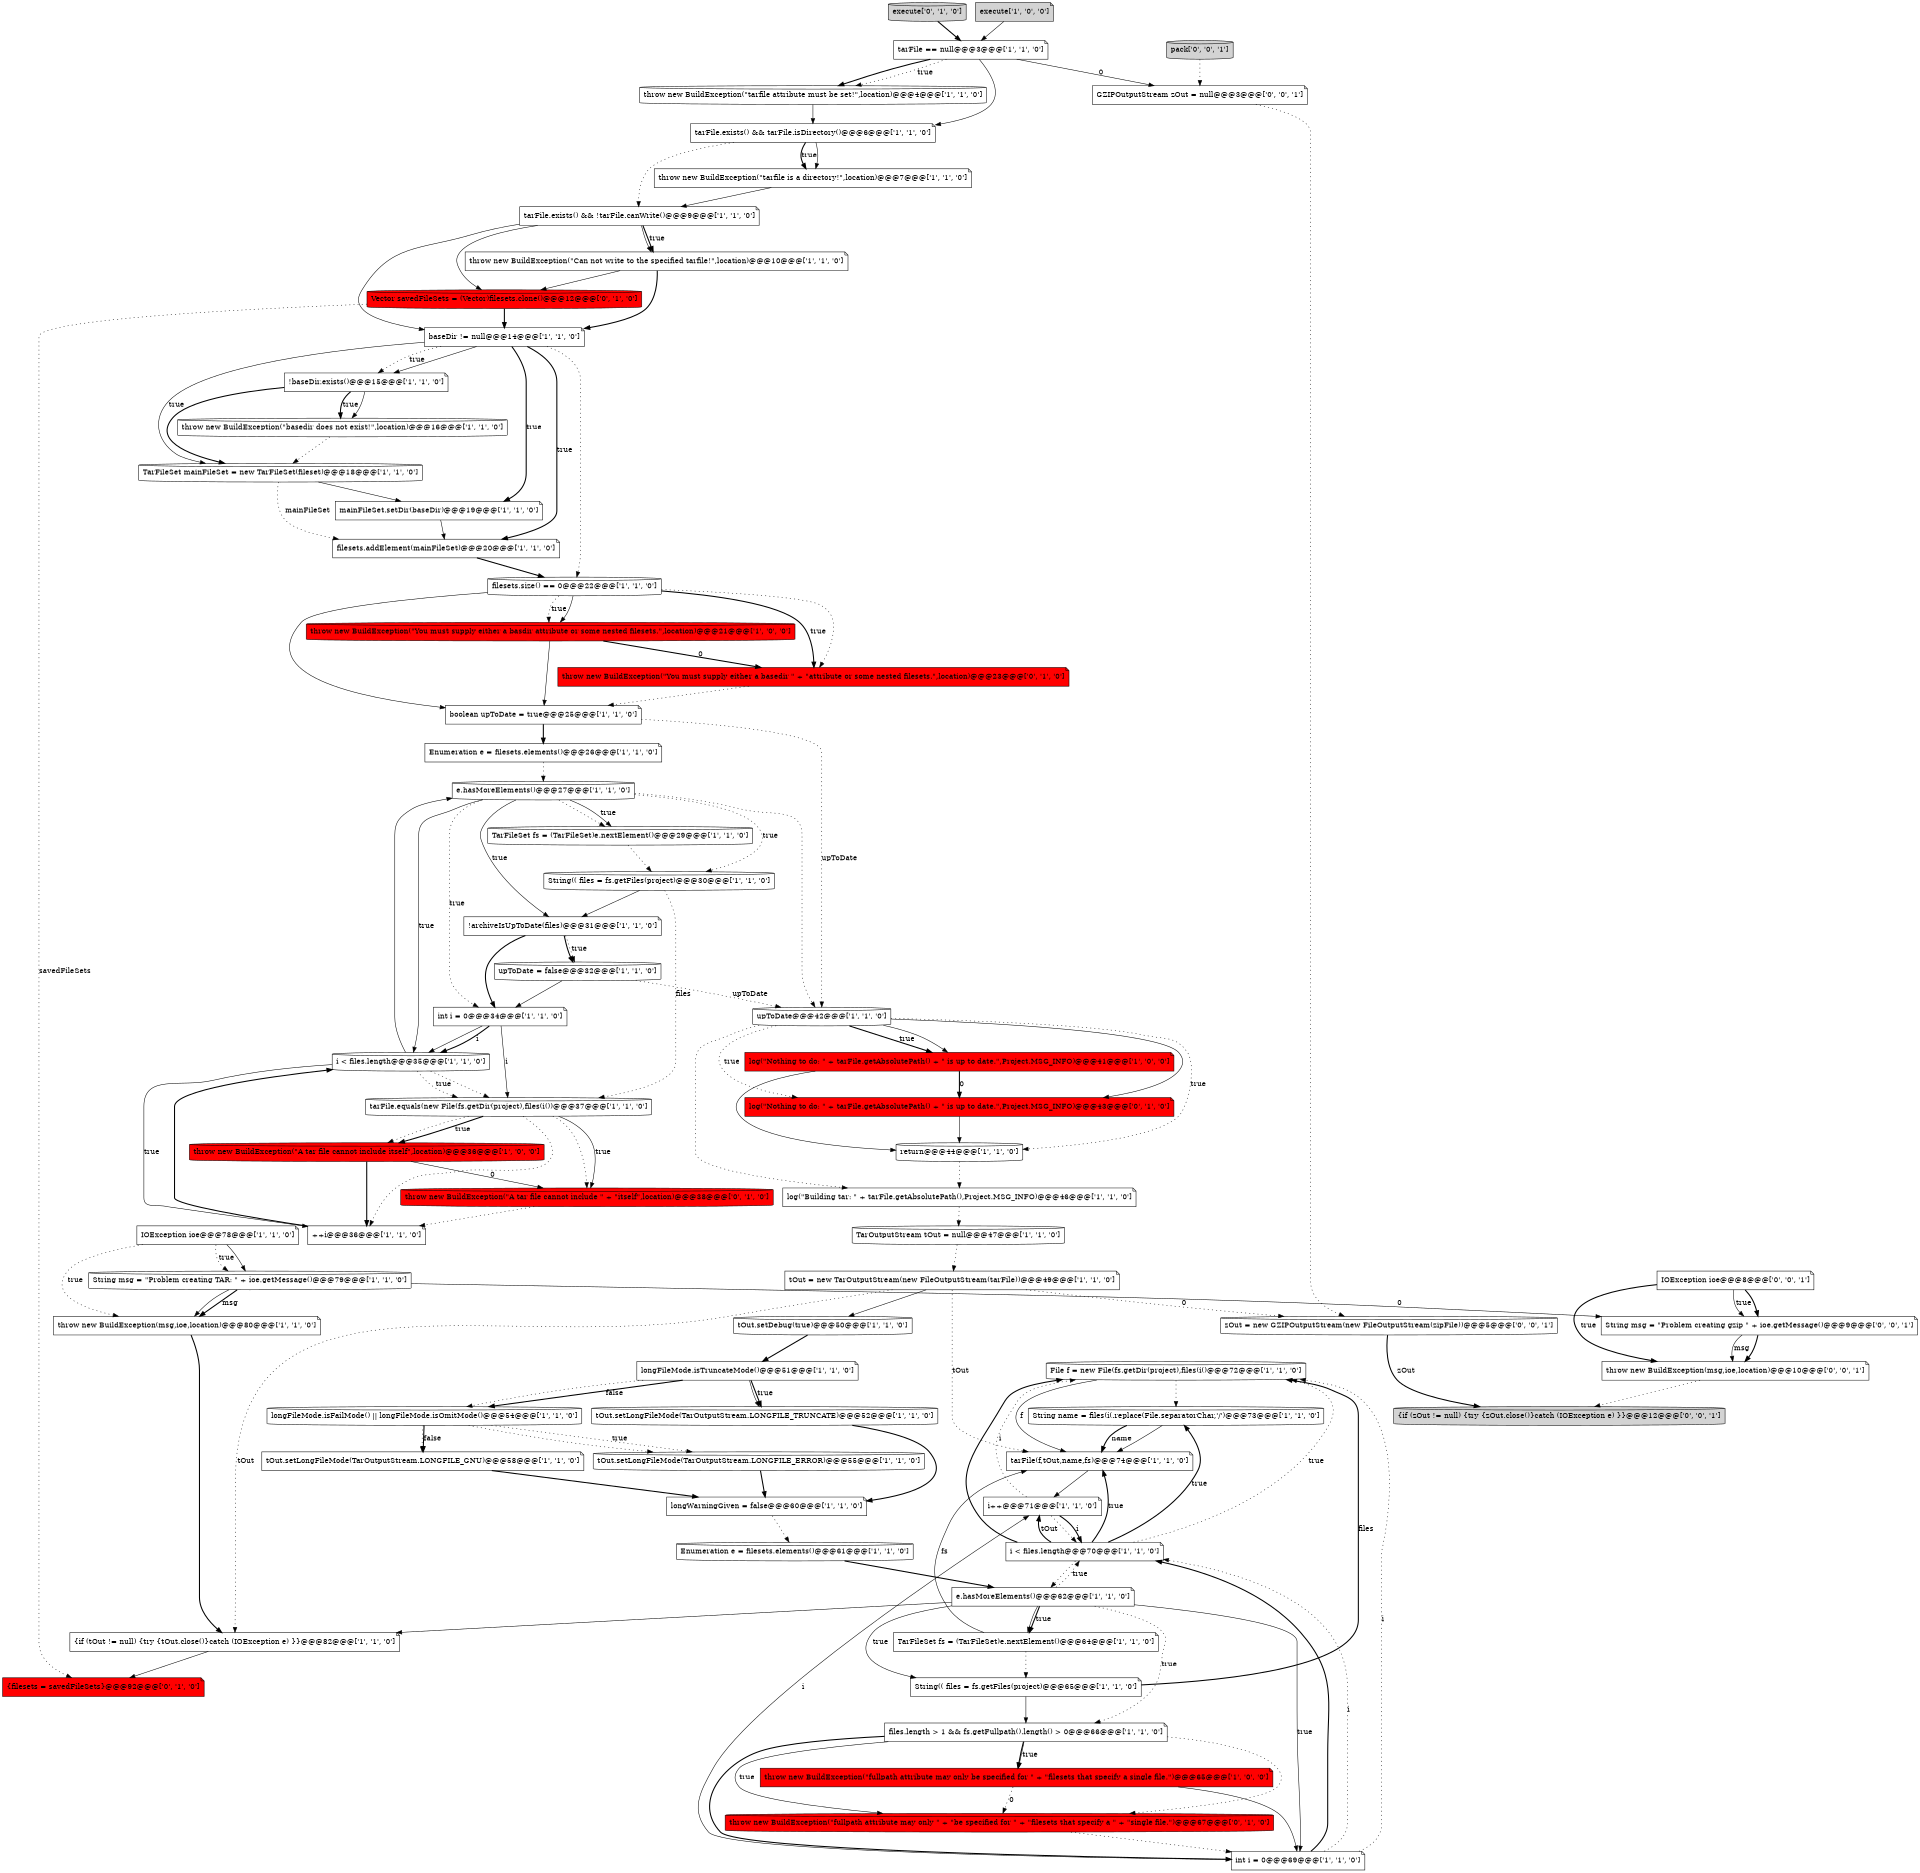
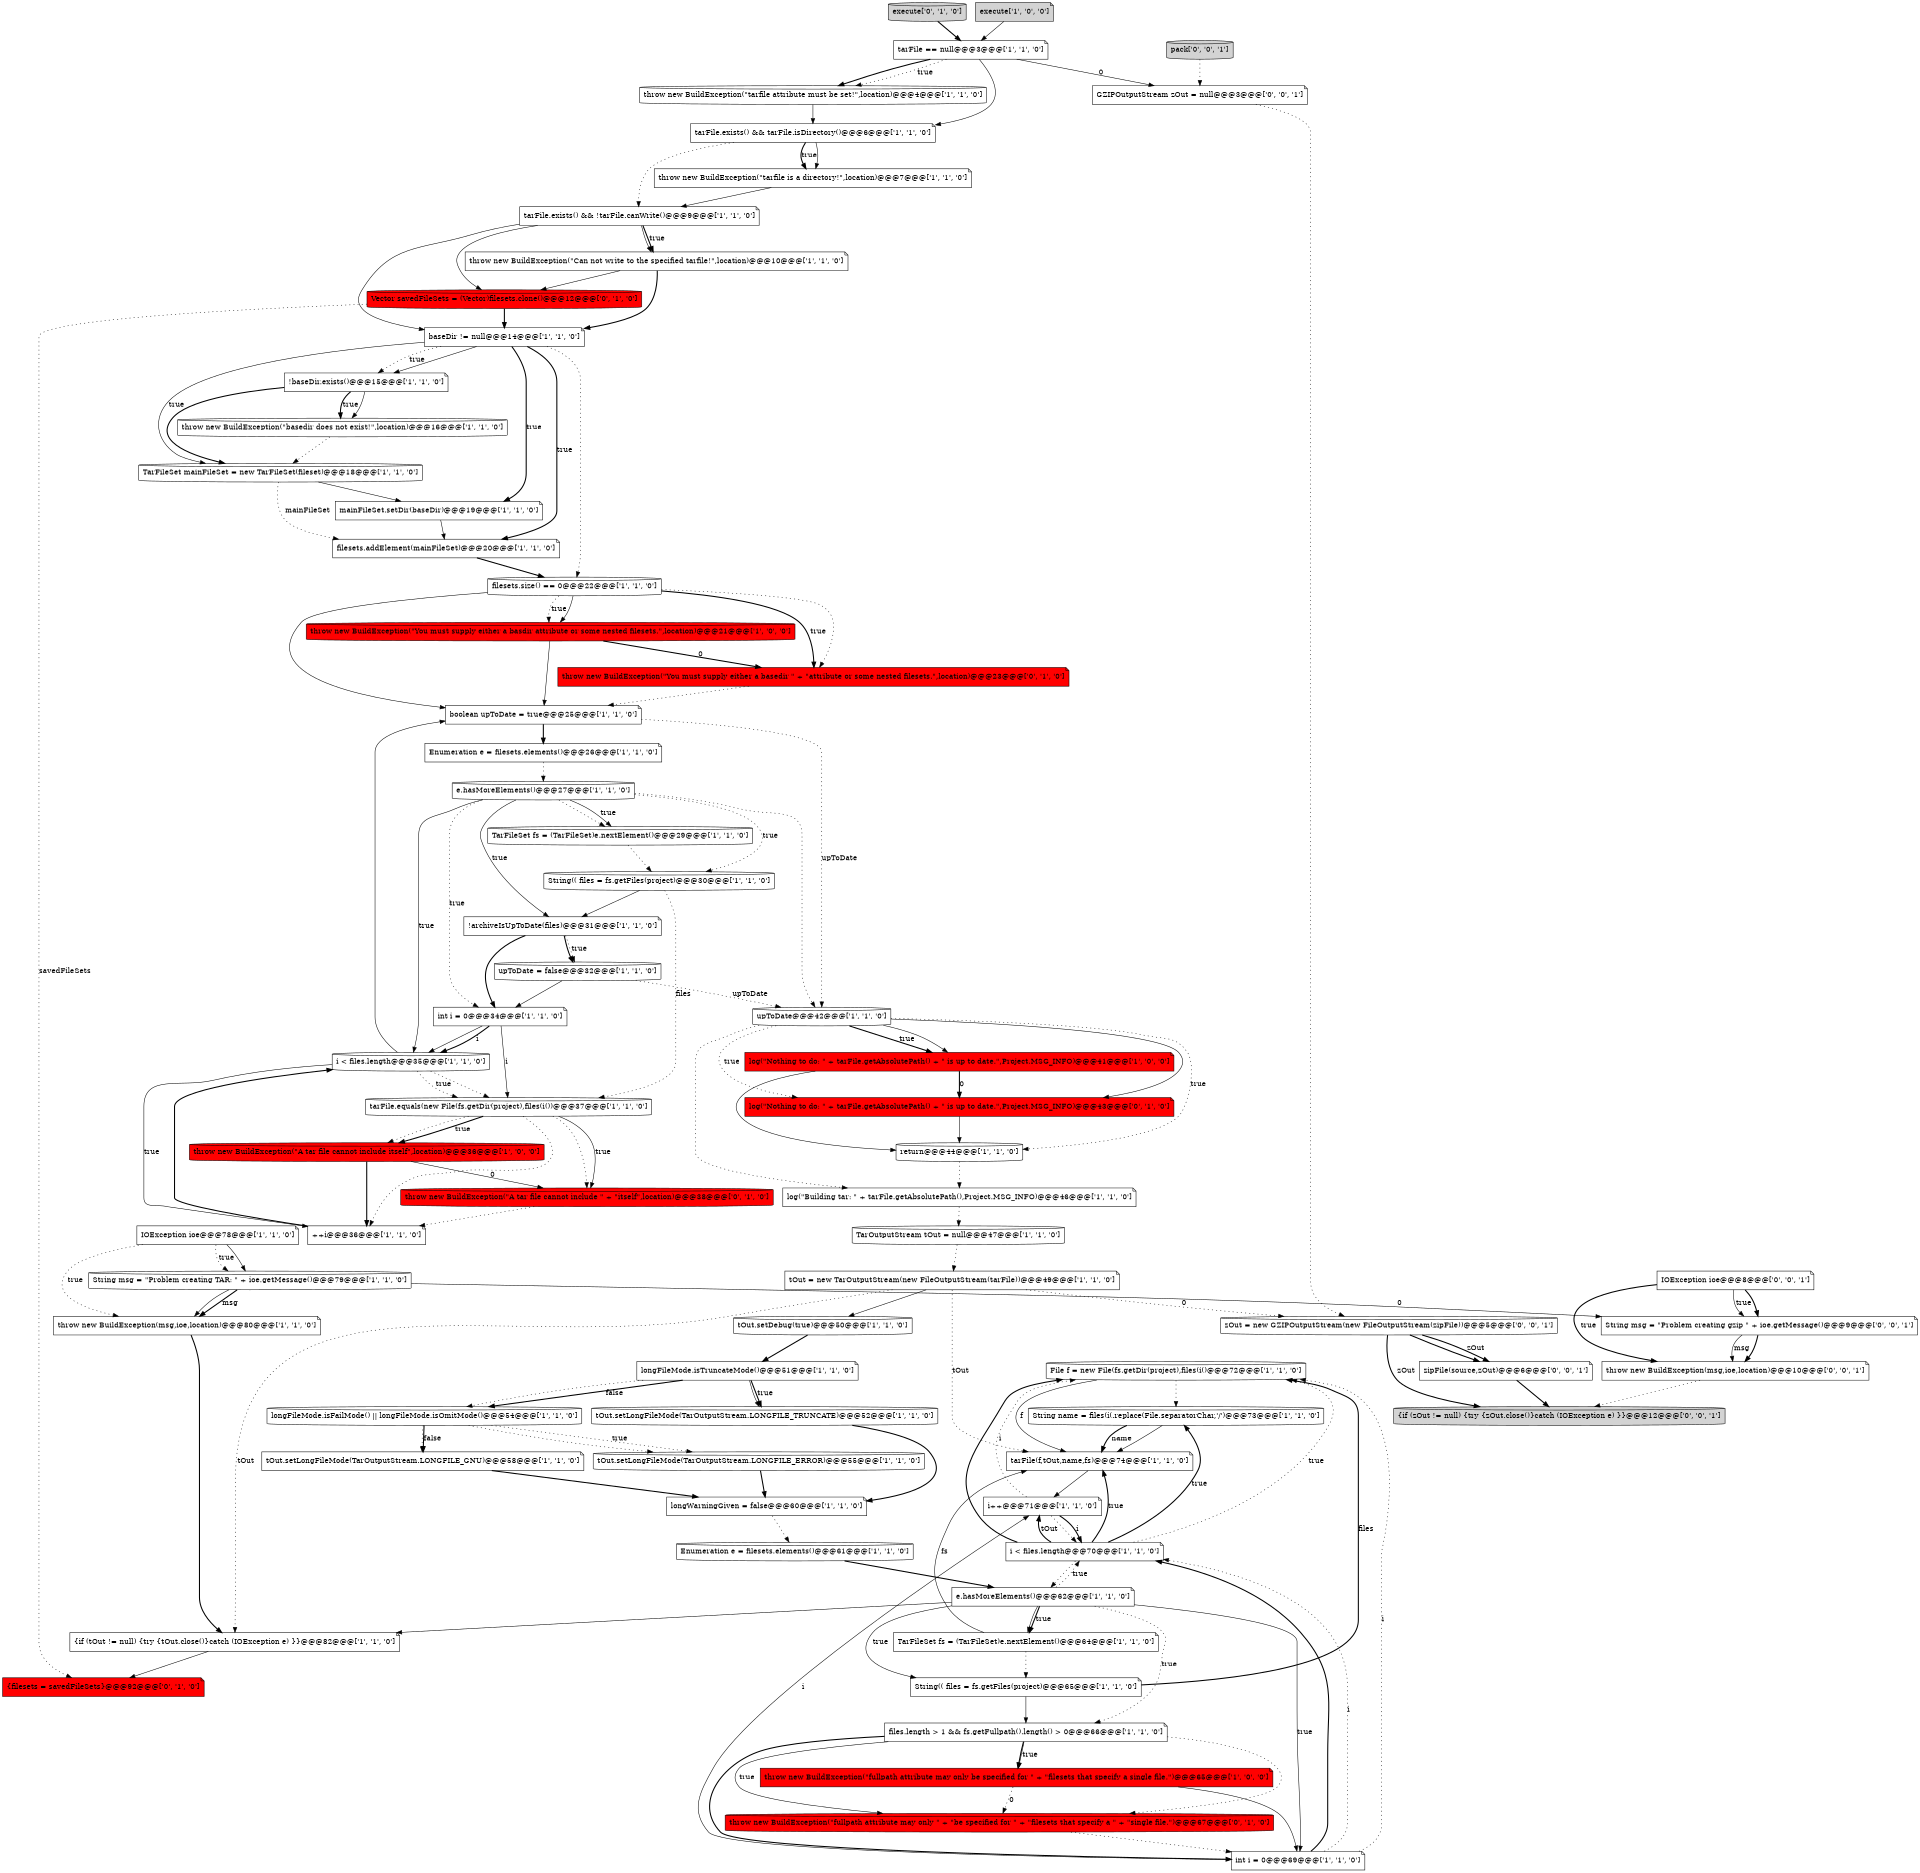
  digraph {
    node [fillcolor=white shape=note style=filled]
    edge [style=dotted]
    n1 [label="File f = new File(fs.getDir(project),files(i()@@@72@@@['1', '1', '0']" shape=cylinder]
    n2 [label="String name = files(i(.replace(File.separatorChar,'/')@@@73@@@['1', '1', '0']" shape=cylinder]
    n3 [label="tarFile(f,tOut,name,fs)@@@74@@@['1', '1', '0']"]
    n4 [label="i++@@@71@@@['1', '1', '0']"]
    n5 [fillcolor=lightgray label="{if (zOut != null) {try {zOut.close()}catch (IOException e) }}@@@12@@@['0', '0', '1']" shape=cylinder]
    n6 [fillcolor=red label="throw new BuildException(\"A tar file cannot include itself\",location)@@@36@@@['1', '0', '0']" shape=cylinder]
    n7 [fillcolor=red label="throw new BuildException(\"A tar file cannot include \" + \"itself\",location)@@@38@@@['0', '1', '0']" shape=cylinder]
    n8 [label="++i@@@36@@@['1', '1', '0']"]
    n9 [label="i < files.length@@@35@@@['1', '1', '0']" shape=cylinder]
    n10 [label="return@@@44@@@['1', '1', '0']" shape=cylinder]
    n11 [label="log(\"Building tar: \" + tarFile.getAbsolutePath(),Project.MSG_INFO)@@@46@@@['1', '1', '0']"]
    n12 [label="TarOutputStream tOut = null@@@47@@@['1', '1', '0']" shape=cylinder]
    n13 [label="!archiveIsUpToDate(files)@@@31@@@['1', '1', '0']"]
    n14 [label="int i = 0@@@34@@@['1', '1', '0']"]
    n15 [label="upToDate = false@@@32@@@['1', '1', '0']" shape=cylinder]
    n16 [label="tarFile.equals(new File(fs.getDir(project),files(i())@@@37@@@['1', '1', '0']" shape=cylinder]
    n17 [label="upToDate@@@42@@@['1', '1', '0']" shape=cylinder]
    n18 [label="filesets.addElement(mainFileSet)@@@20@@@['1', '1', '0']"]
    n19 [label="filesets.size() == 0@@@22@@@['1', '1', '0']" shape=cylinder]
    n20 [fillcolor=red label="throw new BuildException(\"You must supply either a basedir \" + \"attribute or some nested filesets.\",location)@@@23@@@['0', '1', '0']"]
    n21 [label="boolean upToDate = true@@@25@@@['1', '1', '0']"]
    n22 [fillcolor=red label="throw new BuildException(\"You must supply either a basdir attribute or some nested filesets.\",location)@@@21@@@['1', '0', '0']" shape=cylinder]
    n23 [fillcolor=red label="log(\"Nothing to do: \" + tarFile.getAbsolutePath() + \" is up to date.\",Project.MSG_INFO)@@@43@@@['0', '1', '0']"]
    n24 [label="Enumeration e = filesets.elements()@@@26@@@['1', '1', '0']"]
    n25 [label="tOut.setLongFileMode(TarOutputStream.LONGFILE_GNU)@@@58@@@['1', '1', '0']"]
    n26 [label="longWarningGiven = false@@@60@@@['1', '1', '0']"]
    n27 [label="Enumeration e = filesets.elements()@@@61@@@['1', '1', '0']" shape=cylinder]
    n28 [label="e.hasMoreElements()@@@27@@@['1', '1', '0']" shape=cylinder]
    n29 [label="TarFileSet mainFileSet = new TarFileSet(fileset)@@@18@@@['1', '1', '0']" shape=cylinder]
    n30 [label="mainFileSet.setDir(baseDir)@@@19@@@['1', '1', '0']"]
    n31 [label="int i = 0@@@69@@@['1', '1', '0']"]
    n32 [label="i < files.length@@@70@@@['1', '1', '0']"]
    n33 [label="e.hasMoreElements()@@@62@@@['1', '1', '0']"]
    n34 [fillcolor=red label="Vector savedFileSets = (Vector)filesets.clone()@@@12@@@['0', '1', '0']" shape=cylinder]
    n35 [fillcolor=red label="{filesets = savedFileSets}@@@92@@@['0', '1', '0']"]
    n36 [label="baseDir != null@@@14@@@['1', '1', '0']"]
    n37 [label="!baseDir.exists()@@@15@@@['1', '1', '0']"]
    n38 [label="TarFileSet fs = (TarFileSet)e.nextElement()@@@29@@@['1', '1', '0']" shape=cylinder]
    n39 [label="String(( files = fs.getFiles(project)@@@30@@@['1', '1', '0']" shape=cylinder]
    n40 [fillcolor=red label="log(\"Nothing to do: \" + tarFile.getAbsolutePath() + \" is up to date.\",Project.MSG_INFO)@@@41@@@['1', '0', '0']"]
    n41 [label="String msg = \"Problem creating gzip \" + ioe.getMessage()@@@9@@@['0', '0', '1']"]
    n42 [label="throw new BuildException(msg,ioe,location)@@@10@@@['0', '0', '1']"]
    n43 [fillcolor=lightgray label="pack['0', '0', '1']" shape=cylinder]
    n44 [label="GZIPOutputStream zOut = null@@@3@@@['0', '0', '1']"]
    n45 [label="zOut = new GZIPOutputStream(new FileOutputStream(zipFile))@@@5@@@['0', '0', '1']" shape=cylinder]
    n46 [label="longFileMode.isTruncateMode()@@@51@@@['1', '1', '0']"]
    n47 [label="longFileMode.isFailMode() || longFileMode.isOmitMode()@@@54@@@['1', '1', '0']" shape=cylinder]
    n48 [label="tOut.setLongFileMode(TarOutputStream.LONGFILE_TRUNCATE)@@@52@@@['1', '1', '0']" shape=cylinder]
    n49 [label="tOut.setLongFileMode(TarOutputStream.LONGFILE_ERROR)@@@55@@@['1', '1', '0']" shape=cylinder]
    n50 [label="TarFileSet fs = (TarFileSet)e.nextElement()@@@64@@@['1', '1', '0']"]
    n51 [label="String(( files = fs.getFiles(project)@@@65@@@['1', '1', '0']"]
    n52 [label="files.length > 1 && fs.getFullpath().length() > 0@@@66@@@['1', '1', '0']"]
    n53 [label="throw new BuildException(msg,ioe,location)@@@80@@@['1', '1', '0']"]
    n54 [label="{if (tOut != null) {try {tOut.close()}catch (IOException e) }}@@@82@@@['1', '1', '0']"]
    n55 [label="IOException ioe@@@8@@@['0', '0', '1']"]
    n56 [fillcolor=red label="throw new BuildException(\"fullpath attribute may only \" + \"be specified for \" + \"filesets that specify a \" + \"single file.\")@@@67@@@['0', '1', '0']" shape=cylinder]
    n57 [fillcolor=red label="throw new BuildException(\"fullpath attribute may only be specified for \" + \"filesets that specify a single file.\")@@@65@@@['1', '0', '0']"]
    n58 [label="tOut = new TarOutputStream(new FileOutputStream(tarFile))@@@49@@@['1', '1', '0']"]
    n59 [label="tOut.setDebug(true)@@@50@@@['1', '1', '0']" shape=cylinder]
    n60 [label="throw new BuildException(\"basedir does not exist!\",location)@@@16@@@['1', '1', '0']" shape=cylinder]
    n61 [fillcolor=lightgray label="execute['0', '1', '0']" shape=cylinder]
    n62 [label="tarFile == null@@@3@@@['1', '1', '0']"]
    n63 [label="tarFile.exists() && tarFile.isDirectory()@@@6@@@['1', '1', '0']"]
    n64 [label="throw new BuildException(\"tarfile attribute must be set!\",location)@@@4@@@['1', '1', '0']" shape=cylinder]
    n65 [label="throw new BuildException(\"Can not write to the specified tarfile!\",location)@@@10@@@['1', '1', '0']"]
+   n66 [label="zipFile(source,zOut)@@@6@@@['0', '0', '1']"]
    n67 [label="String msg = \"Problem creating TAR: \" + ioe.getMessage()@@@79@@@['1', '1', '0']" shape=cylinder]
    n68 [label="tarFile.exists() && !tarFile.canWrite()@@@9@@@['1', '1', '0']"]
    n69 [label="throw new BuildException(\"tarfile is a directory!\",location)@@@7@@@['1', '1', '0']"]
    n70 [label="IOException ioe@@@78@@@['1', '1', '0']"]
    n71 [fillcolor=lightgray label="execute['1', '0', '0']"]
    n1 -> n2
    n1 -> n3 [label=f style=solid]
    n2 -> n3 [style=solid]
    n2 -> n3 [label=name style=bold]
    n3 -> n4 [style=solid]
    n4 -> n1 [label=i]
    n4 -> n32
    n4 -> n32 [label=i style=bold]
    n6 -> n7 [label=0 style=solid]
    n6 -> n8 [style=bold]
    n7 -> n8
    n8 -> n9 [style=bold]
    n9 -> n8 [label=true style=solid]
    n9 -> n16
    n9 -> n16 [label=true]
-   n9 -> n28 [style=solid]
+   n9 -> n21 [style=solid]
    n10 -> n11
    n11 -> n12
    n12 -> n58
    n13 -> n14 [style=bold]
    n13 -> n15 [style=bold]
    n13 -> n15 [label=true]
    n14 -> n9 [label=i style=bold]
    n14 -> n9 [style=solid]
    n14 -> n16 [label=i style=solid]
    n15 -> n14 [style=solid]
    n15 -> n17 [label=upToDate]
    n16 -> n6
    n16 -> n6 [label=true style=bold]
    n16 -> n7
    n16 -> n7 [label=true style=solid]
    n16 -> n8
    n17 -> n10 [label=true]
    n17 -> n11
    n17 -> n23 [label=true]
    n17 -> n23 [style=solid]
    n17 -> n40 [label=true style=bold]
    n17 -> n40 [style=solid]
    n18 -> n19 [style=bold]
    n19 -> n20
    n19 -> n20 [label=true style=bold]
    n19 -> n21 [style=solid]
    n19 -> n22 [label=true]
    n19 -> n22 [style=solid]
    n20 -> n21
    n21 -> n17 [label=upToDate]
    n21 -> n24 [style=bold]
    n22 -> n20 [label=0 style=bold]
    n22 -> n21 [style=solid]
    n23 -> n10 [style=solid]
    n24 -> n28
    n25 -> n26 [style=bold]
    n26 -> n27
    n27 -> n33 [style=bold]
    n28 -> n9 [label=true style=solid]
    n28 -> n13 [label=true style=solid]
    n28 -> n14 [label=true]
    n28 -> n17
    n28 -> n38
    n28 -> n38 [label=true style=solid]
    n28 -> n39 [label=true]
    n29 -> n18 [label=mainFileSet]
    n29 -> n30 [style=solid]
    n30 -> n18 [style=solid]
    n31 -> n1 [label=i]
    n31 -> n4 [label=i style=solid]
    n31 -> n32 [style=bold]
    n31 -> n32 [label=i]
    n32 -> n1 [label=true]
    n32 -> n1 [style=bold]
    n32 -> n2 [label=true style=bold]
    n32 -> n3 [label=true style=bold]
    n32 -> n4 [label=tOut style=bold]
    n32 -> n33
    n33 -> n31 [label=true style=solid]
    n33 -> n32 [label=true]
    n33 -> n50 [style=solid]
    n33 -> n50 [label=true style=bold]
    n33 -> n51 [label=true style=solid]
    n33 -> n52 [label=true]
    n33 -> n54 [style=solid]
    n34 -> n35 [label=savedFileSets]
    n34 -> n36 [style=bold]
    n36 -> n18 [label=true style=bold]
    n36 -> n19
    n36 -> n29 [label=true style=solid]
    n36 -> n30 [label=true style=bold]
    n36 -> n37 [style=solid]
    n36 -> n37 [label=true]
    n37 -> n29 [style=bold]
    n37 -> n60 [label=true style=bold]
    n37 -> n60 [style=solid]
    n38 -> n39
    n39 -> n13 [style=solid]
    n39 -> n16 [label=files]
    n40 -> n10 [style=solid]
    n40 -> n23 [label=0 style=bold]
    n41 -> n42 [style=bold]
    n41 -> n42 [label=msg style=solid]
    n42 -> n5
    n43 -> n44
    n44 -> n45
    n45 -> n5 [label=zOut style=bold]
+   n45 -> n66 [style=bold]
+   n45 -> n66 [label=zOut style=bold]
    n46 -> n47 [label=false style=bold]
    n46 -> n47
    n46 -> n48 [style=solid]
    n46 -> n48 [label=true style=bold]
    n47 -> n25
    n47 -> n25 [label=false style=bold]
    n47 -> n49 [label=true]
    n47 -> n49
    n48 -> n26 [style=bold]
    n49 -> n26 [style=bold]
    n50 -> n3 [label=fs style=solid]
    n50 -> n51
    n51 -> n1 [label=files style=bold]
    n51 -> n52 [style=solid]
    n52 -> n31 [style=bold]
    n52 -> n56
    n52 -> n56 [label=true style=solid]
    n52 -> n57 [style=bold]
    n52 -> n57 [label=true style=solid]
    n53 -> n54 [style=bold]
    n54 -> n35 [style=solid]
    n55 -> n41 [label=true style=solid]
    n55 -> n41 [style=bold]
    n55 -> n42 [label=true style=bold]
    n56 -> n31
    n57 -> n31 [style=solid]
    n57 -> n56 [label=0]
    n58 -> n3 [label=tOut]
    n58 -> n45 [label=0]
    n58 -> n54 [label=tOut]
    n58 -> n59 [style=solid]
    n59 -> n46 [style=bold]
    n60 -> n29
    n61 -> n62 [style=bold]
    n62 -> n44 [label=0 style=solid]
    n62 -> n63 [style=solid]
    n62 -> n64 [label=true]
    n62 -> n64 [style=bold]
    n63 -> n68
    n63 -> n69 [label=true style=bold]
    n63 -> n69 [style=solid]
    n64 -> n63 [style=solid]
    n65 -> n34 [style=solid]
    n65 -> n36 [style=bold]
+   n66 -> n5 [style=bold]
    n67 -> n41 [label=0 style=solid]
    n67 -> n53 [label=msg style=bold]
    n67 -> n53 [style=solid]
    n68 -> n34 [style=solid]
    n68 -> n36 [style=solid]
    n68 -> n65 [style=solid]
    n68 -> n65 [label=true style=bold]
    n69 -> n68 [style=solid]
    n70 -> n53 [label=true]
    n70 -> n67 [label=true]
    n70 -> n67 [style=solid]
    n71 -> n62 [style=solid]
  }
